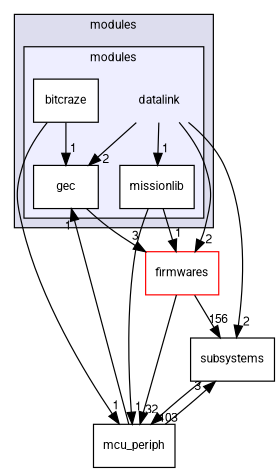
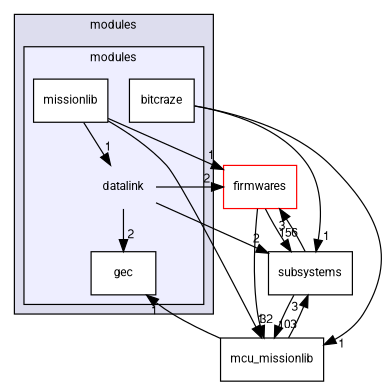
  digraph {
    compound=true
    fontname=Roboto
    node [fontname=Roboto fontsize=10 shape=box color=black fillcolor=white style=filled]
    edge [fontname=Roboto headlabel=1 labeldistance=1.5 labelfontname=FreeSans labelfontsize=10]
    n1 [label=datalink shape=plaintext color="" fillcolor="" style=""]
    n2 [label=bitcraze]
    n3 [label=gec]
    n4 [label=missionlib]
    n5 [color=red label=firmwares]
    n6 [label=subsystems]
-   n7 [label=mcu_periph color="" fillcolor="" style=""]
+   n7 [label=mcu_missionlib color="" fillcolor="" style=""]
    subgraph cluster_1 {
      bgcolor="#ddddee"
      fontsize=10
      label=modules
      pencolor=black
      subgraph cluster_2 {
        bgcolor="#eeeeff"
        fontsize=10
        label=modules
        pencolor=black
        n1
        n2
        n3
        n4
      }
    }
    n1 -> n3 [headlabel=2]
-   n1 -> n4
+   n4 -> n1
    n1 -> n5 [headlabel=2]
    n1 -> n6 [headlabel=2]
-   n2 -> n3
+   n2 -> n6
    n2 -> n7
    n4 -> n5
    n4 -> n7
    n5 -> n6 [headlabel=156]
    n5 -> n7 [headlabel=32]
-   n3 -> n5 [headlabel=3]
+   n6 -> n5 [headlabel=3]
    n6 -> n7 [headlabel=103]
    n7 -> n3
    n7 -> n6 [headlabel=3]
  }
